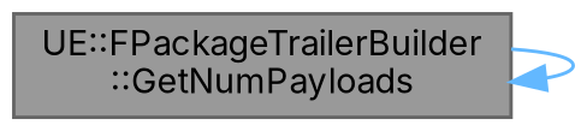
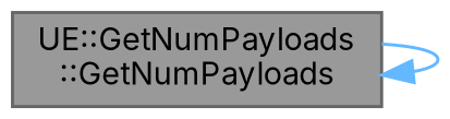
  digraph {
    rankdir=TB
    fontname=Inter
-   n1 [color=gray40 fillcolor=grey60 fontcolor=black fontname=Inter fontsize=10 height=0.2 label="UE::FPackageTrailerBuilder\l::GetNumPayloads" shape=box style=filled width=0.4]
+   n1 [color=gray40 fillcolor=grey60 fontcolor=black fontname=Inter fontsize=10 height=0.2 label="UE::GetNumPayloads\l::GetNumPayloads" shape=box style=filled width=0.4]
    n1 -> n1 [color=steelblue1 fontname=Inter fontsize=10 labelfontname=Helvetica labelfontsize=10 style=solid]
  }
